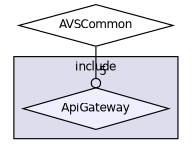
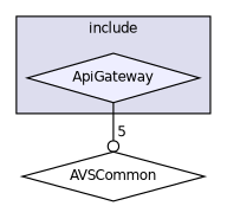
  digraph {
    compound=true
    node [fontname=Helvetica fontsize=10 shape=diamond style=filled color=black]
    n1 [fillcolor="#eeeeff" label=ApiGateway pencolor=black]
    n2 [fillcolor=white label=AVSCommon]
    subgraph cluster_1 {
      bgcolor="#ddddee"
      fontname=Helvetica
      fontsize=10
      label=include
      pencolor=black
      n1
    }
-   n2 -> n1 [headlabel=5 labeldistance=1.5 labelfontname=Helvetica labelfontsize=10 arrowhead=odot]
+   n1 -> n2 [headlabel=5 labeldistance=1.5 labelfontname=Helvetica labelfontsize=10 arrowhead=odot]
  }
